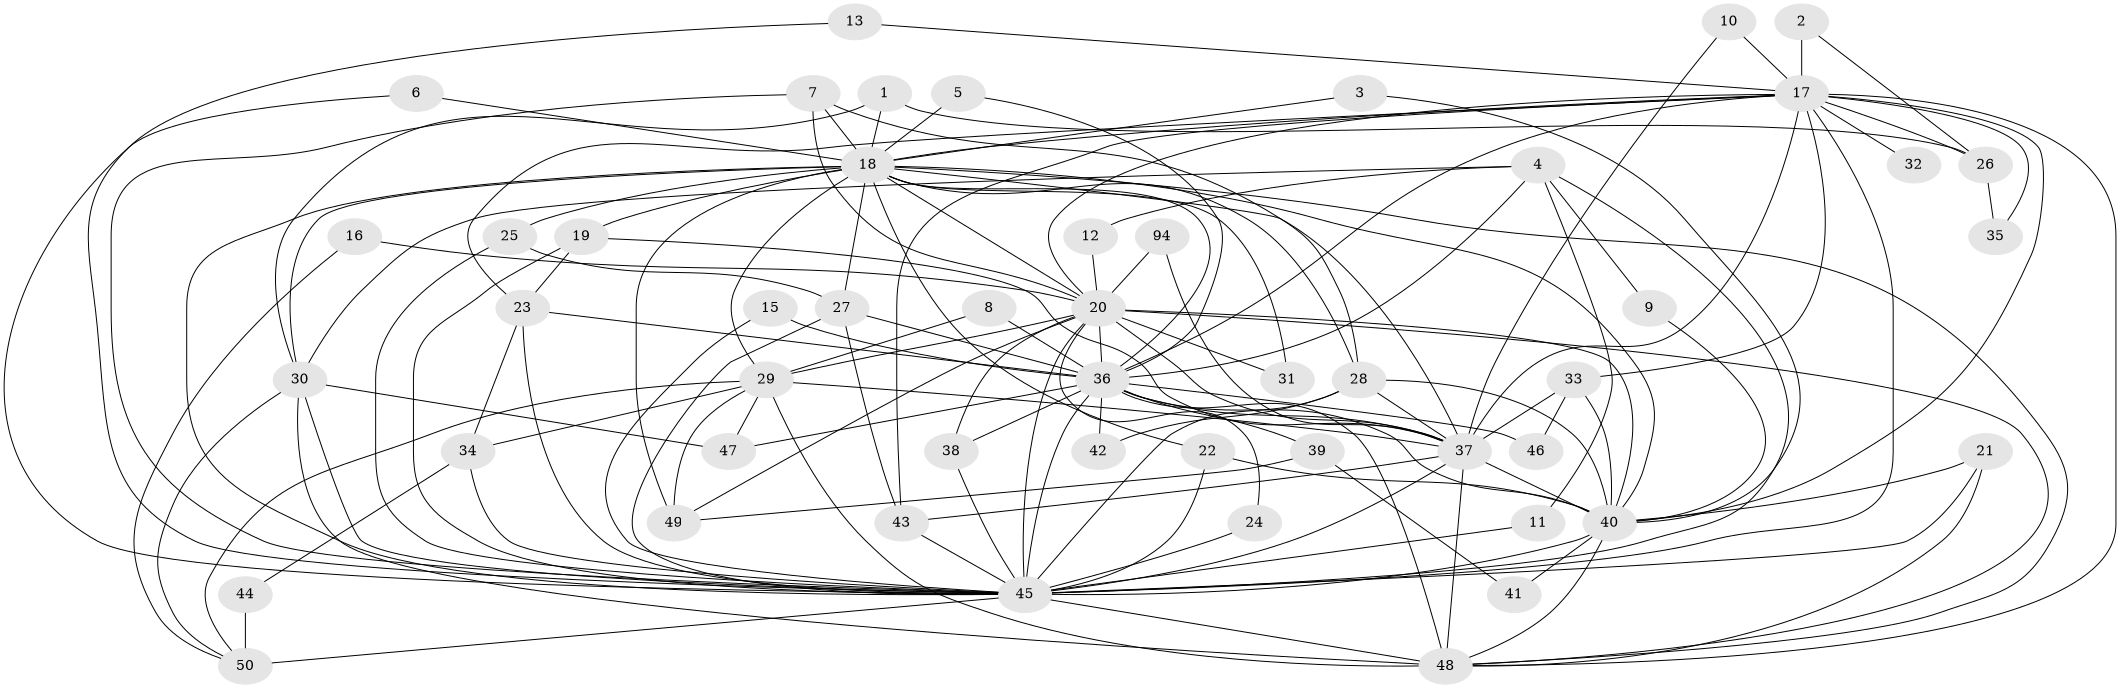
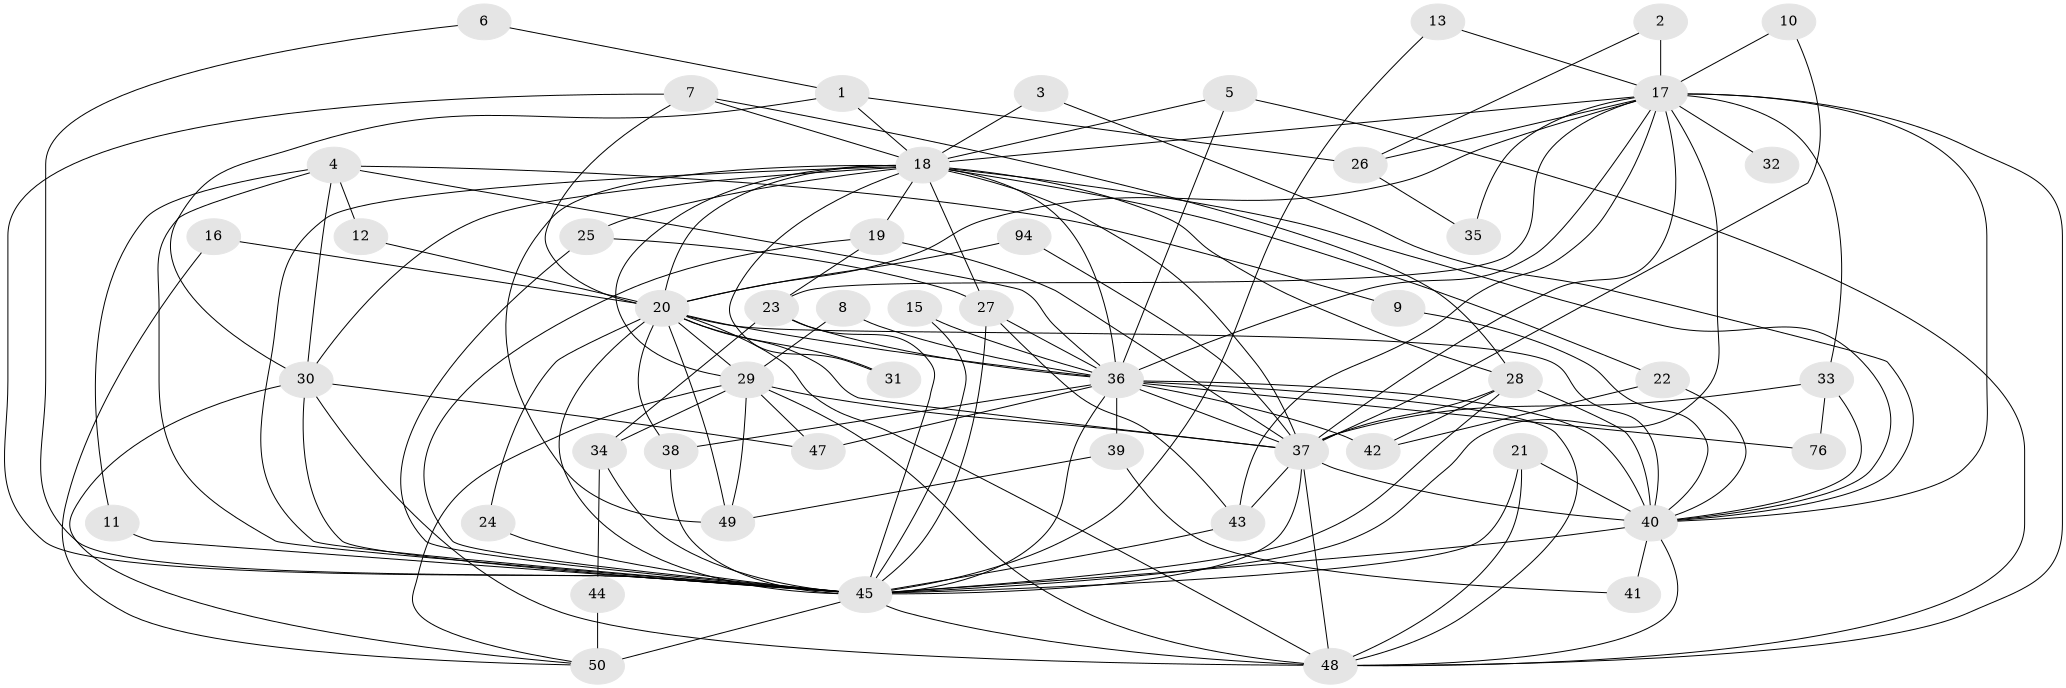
  graph {
    node [color=gray90 style=filled]
    edge [weight=1.0]
    1
    18
    26
    30
    40
    36
    45
    20
    28
    29
    37
    48
    19
    22
    25
    27
    31
    49
    35
    50
    47
    2
    17
    23
    32
    33
    43
    3
    41
    4
    9
    11
    12
    38
    42
-   46
+   46 [label=76]
    39
    5
    6
    7
    24
    8
    34
    10
    13
    n46 [label=94]
    15
    16
    21
    44
    1 -- 18
    1 -- 26
    1 -- 30
    18 -- 30
    18 -- 40
    18 -- 36
    18 -- 45 [weight=3.0]
    18 -- 20
    18 -- 28
    18 -- 29
    18 -- 37 [weight=2.0]
-   18 -- 48
+   5 -- 48
    18 -- 19
    18 -- 22
    18 -- 25
    18 -- 27 [weight=2.0]
    18 -- 31
    18 -- 49 [weight=2.0]
    26 -- 35
    30 -- 45
    30 -- 48
    30 -- 50
    30 -- 47
    40 -- 45 [weight=3.0]
    40 -- 48
    40 -- 41
    36 -- 40 [weight=2.0]
    36 -- 45 [weight=2.0]
    36 -- 37
    36 -- 48
    36 -- 47
    36 -- 38
    36 -- 42
    36 -- 46
    36 -- 39
    45 -- 48 [weight=3.0]
    45 -- 50 [weight=3.0]
    20 -- 40
    20 -- 36 [weight=2.0]
    20 -- 45 [weight=2.0]
    20 -- 29
    20 -- 37
    20 -- 48
    20 -- 31
    20 -- 49
    20 -- 38
    20 -- 24
    28 -- 40
    28 -- 45
    28 -- 37
    28 -- 42
    29 -- 37
    29 -- 48
    29 -- 49
    29 -- 50
    29 -- 47
    29 -- 34 [weight=2.0]
    37 -- 40 [weight=2.0]
    37 -- 45 [weight=2.0]
    37 -- 48 [weight=3.0]
    37 -- 43
    19 -- 45
    19 -- 37
    19 -- 23
    22 -- 40
-   22 -- 45
+   22 -- 42
    25 -- 45
    25 -- 27
    27 -- 36
    27 -- 45
    27 -- 43
    2 -- 26
    2 -- 17 [weight=2.0]
    17 -- 18 [weight=3.0]
    17 -- 26
    17 -- 40 [weight=2.0]
    17 -- 36 [weight=2.0]
    17 -- 45 [weight=4.0]
    17 -- 20 [weight=4.0]
    17 -- 37 [weight=2.0]
    17 -- 48 [weight=2.0]
    17 -- 35
    17 -- 23
    17 -- 32 [weight=2.0]
    17 -- 33 [weight=2.0]
    17 -- 43
    23 -- 36
    23 -- 45
    23 -- 34
    33 -- 40
    33 -- 37
    33 -- 46
    43 -- 45
    3 -- 18
    3 -- 40
    4 -- 30
    4 -- 36
    4 -- 45
    4 -- 9
    4 -- 11
    4 -- 12
    9 -- 40
    11 -- 45
    12 -- 20
    38 -- 45
    39 -- 49
    39 -- 41
    5 -- 18
    5 -- 36
-   6 -- 18
+   6 -- 1
    6 -- 45
    7 -- 18
    7 -- 45
    7 -- 20
    7 -- 28
    24 -- 45
    8 -- 36
    8 -- 29
    34 -- 45
    34 -- 44
    10 -- 37
    10 -- 17
    13 -- 45
    13 -- 17
    n46 -- 20
    n46 -- 37
    15 -- 36
    15 -- 45
    16 -- 20
    16 -- 50
    21 -- 40
    21 -- 45
    21 -- 48
    44 -- 50
  }
